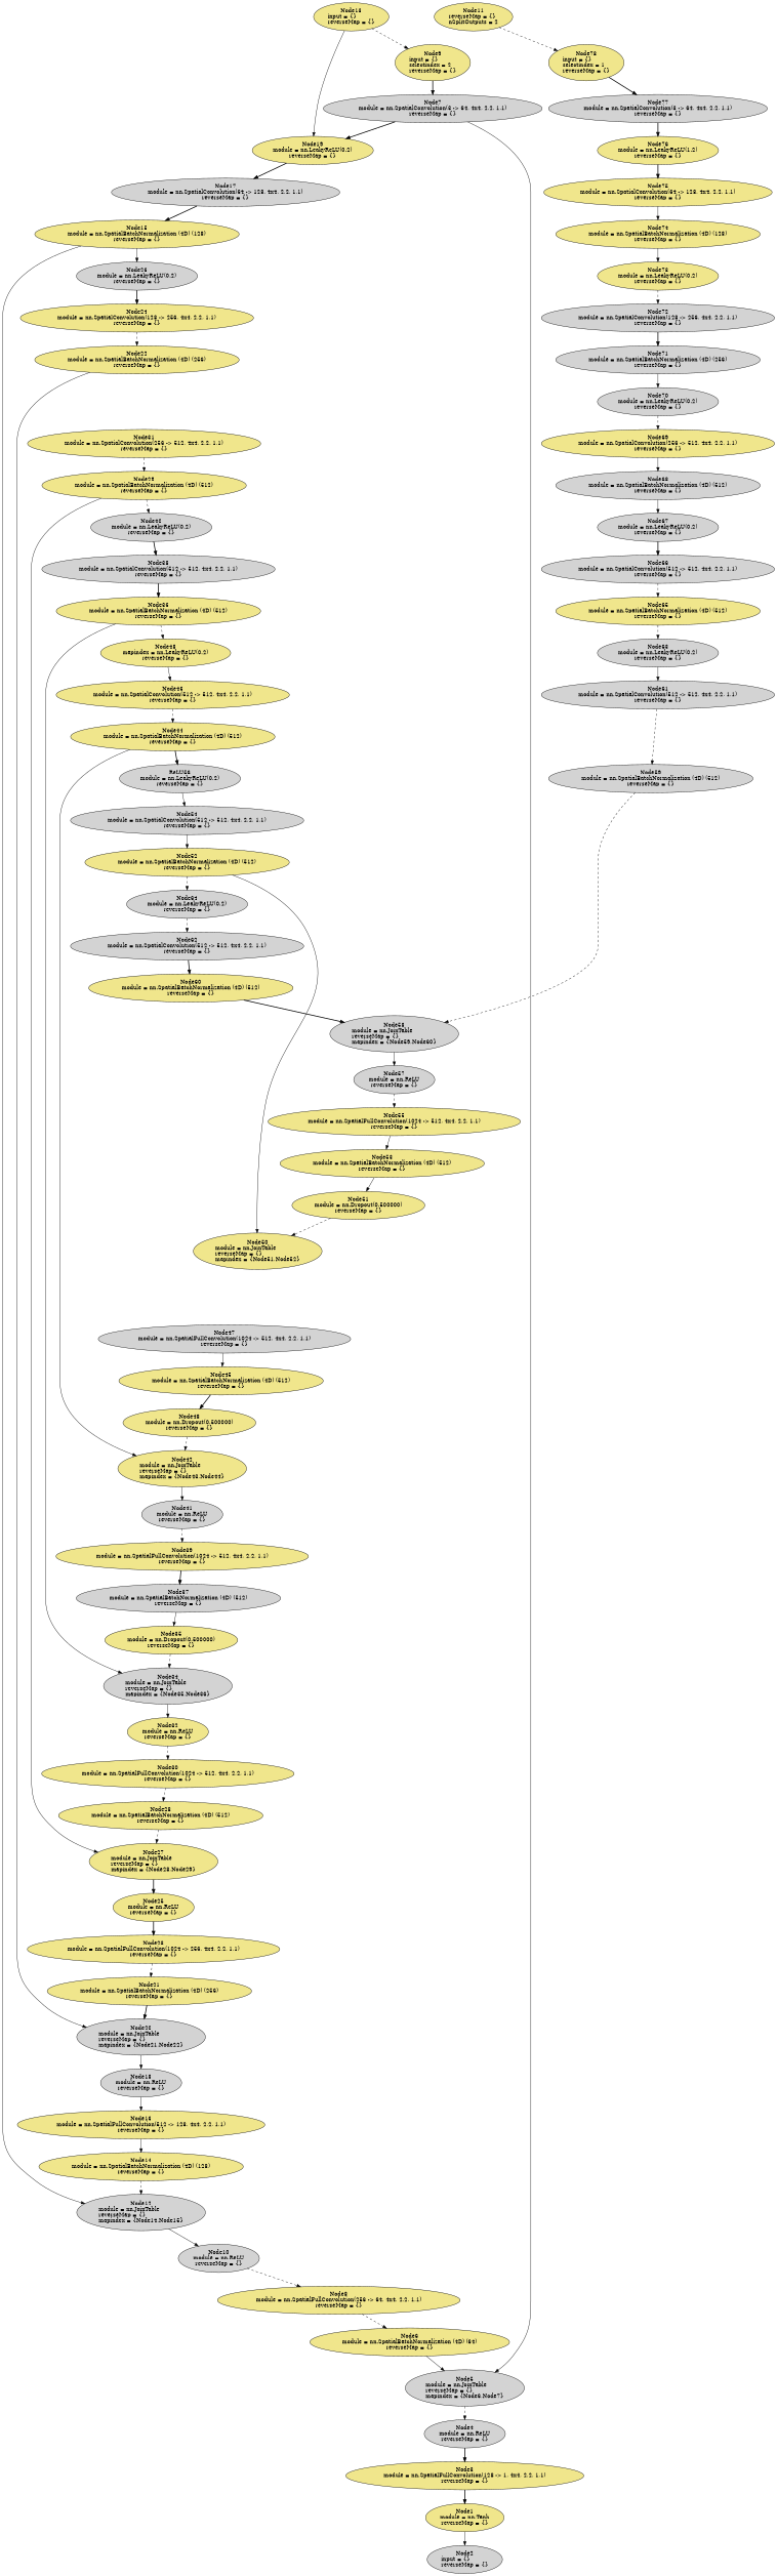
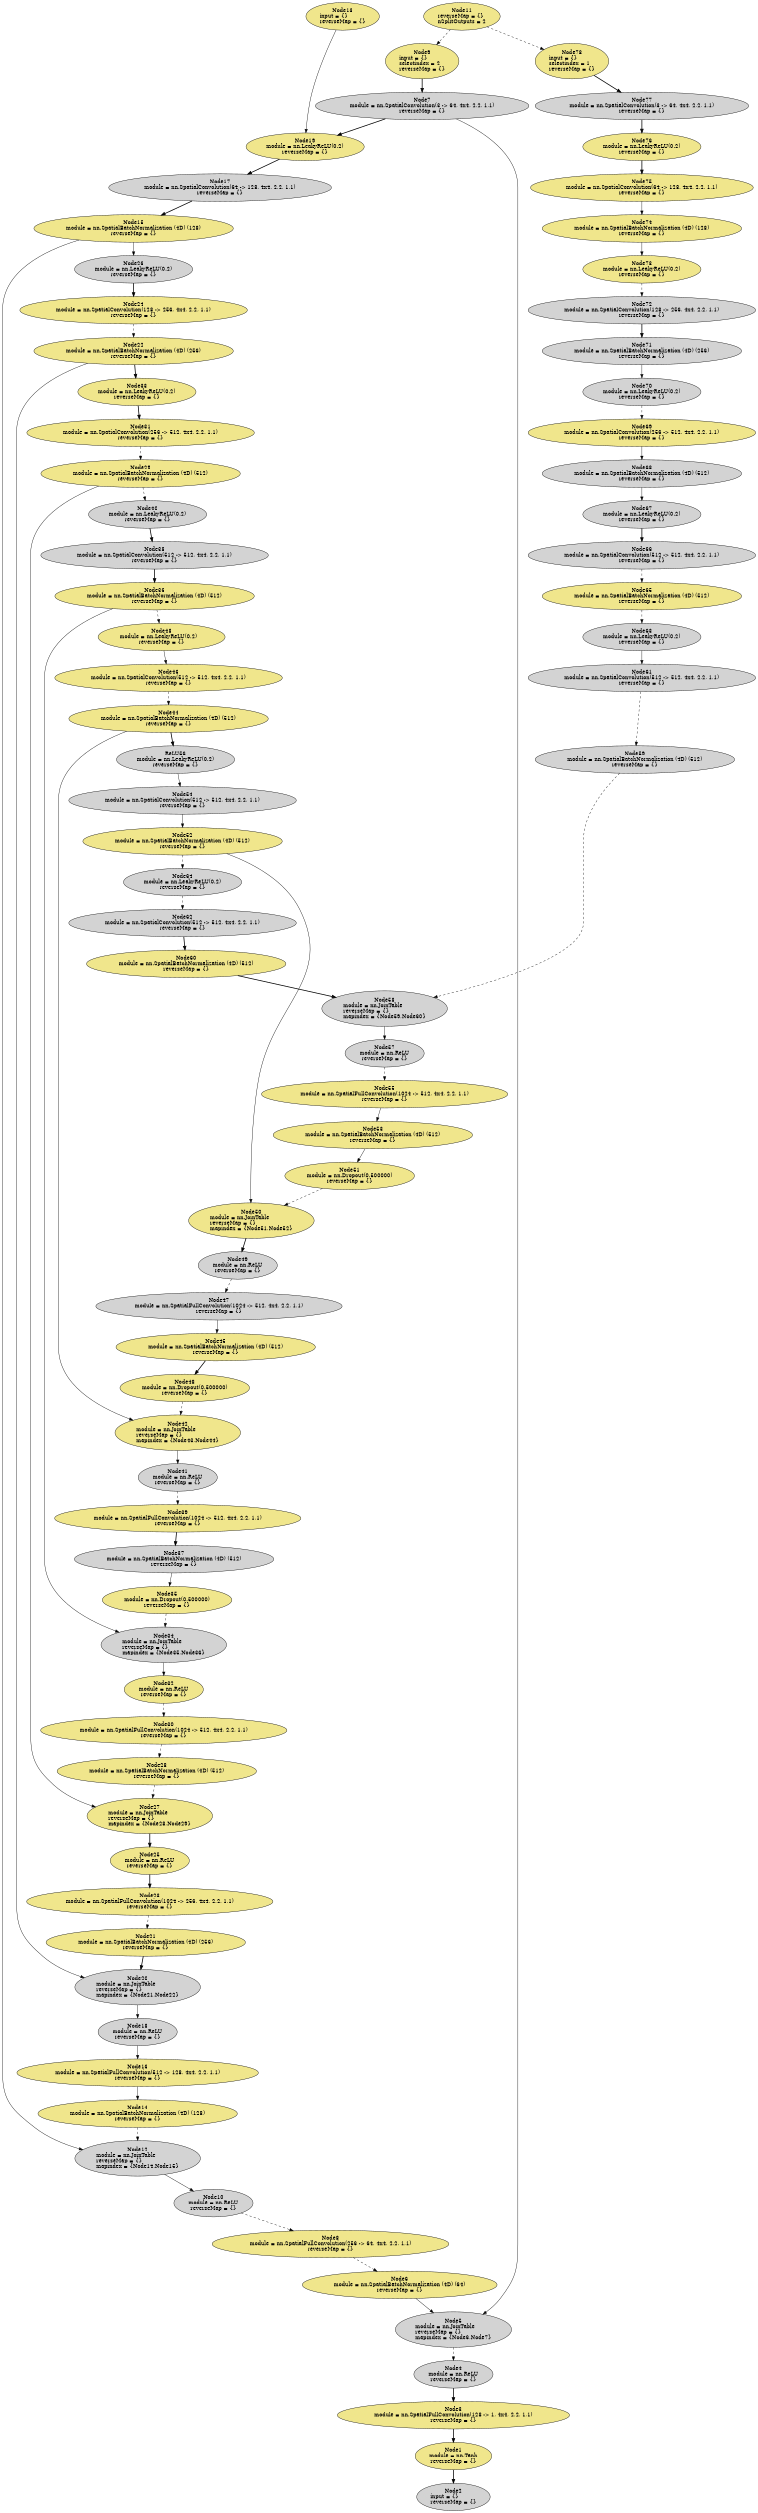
  digraph {
    node [fillcolor=khaki shape=oval style=filled]
    edge [style=solid]
    n1 [height=1.041 label="Node1\nmodule = nn.Tanh\lreverseMap = {}" width=2.3354]
    n2 [fillcolor=lightgrey height=1.041 label="Node2\ninput = {}\lreverseMap = {}" width=2.1497]
    n3 [height=1.041 label="Node3\nmodule = nn.SpatialFullConvolution(128 -> 1, 4x4, 2,2, 1,1)\lreverseMap = {}" width=6.8916]
    n4 [fillcolor=lightgrey height=1.041 label="Node4\nmodule = nn.ReLU\lreverseMap = {}" width=2.4261]
    n5 [fillcolor=lightgrey height=1.3356 label="Node5\nmodule = nn.JoinTable\lreverseMap = {}\lmapindex = {Node6,Node7}" width=3.4507]
    n6 [height=1.041 label="Node6\nmodule = nn.SpatialBatchNormalization (4D) (64)\lreverseMap = {}" width=5.7624]
    n7 [fillcolor=lightgrey height=1.041 label="Node7\nmodule = nn.SpatialConvolution(3 -> 64, 4x4, 2,2, 1,1)\lreverseMap = {}" width=6.3388]
    n8 [height=1.041 label="Node19\nmodule = nn.LeakyReLU(0.2)\lreverseMap = {}" width=3.6126]
    n9 [fillcolor=lightgrey height=1.041 label="Node17\nmodule = nn.SpatialConvolution(64 -> 128, 4x4, 2,2, 1,1)\lreverseMap = {}" width=6.5915]
    n10 [height=1.041 label="Node15\nmodule = nn.SpatialBatchNormalization (4D) (128)\lreverseMap = {}" width=5.9005]
    n11 [height=1.041 label="Node8\nmodule = nn.SpatialFullConvolution(256 -> 64, 4x4, 2,2, 1,1)\lreverseMap = {}" width=7.0298]
    n12 [height=1.3356 label="Node9\ninput = {}\lselectindex = 2\lreverseMap = {}" width=2.1497]
    n13 [fillcolor=lightgrey height=1.041 label="Node10\nmodule = nn.ReLU\lreverseMap = {}" width=2.4261]
    n14 [height=1.041 label="Node11\nreverseMap = {}\lnSplitOutputs = 2" width=2.2307]
    n15 [height=1.3356 label="Node78\ninput = {}\lselectindex = 1\lreverseMap = {}" width=2.1497]
    n16 [fillcolor=lightgrey height=1.041 label="Node77\nmodule = nn.SpatialConvolution(3 -> 64, 4x4, 2,2, 1,1)\lreverseMap = {}" width=6.3388]
-   n17 [height=1.041 label="Node76\nmodule = nn.LeakyReLU(1.2)\lreverseMap = {}" width=3.6126]
+   n17 [height=1.041 label="Node76\nmodule = nn.LeakyReLU(0.2)\lreverseMap = {}" width=3.6126]
    n18 [fillcolor=lightgrey height=1.3356 label="Node12\nmodule = nn.JoinTable\lreverseMap = {}\lmapindex = {Node14,Node15}" width=3.7034]
    n19 [height=1.041 label="Node13\ninput = {}\lreverseMap = {}" width=2.1497]
    n20 [height=1.041 label="Node14\nmodule = nn.SpatialBatchNormalization (4D) (128)\lreverseMap = {}" width=5.9005]
    n21 [fillcolor=lightgrey height=1.041 label="Node26\nmodule = nn.LeakyReLU(0.2)\lreverseMap = {}" width=3.6126]
    n22 [height=1.041 label="Node24\nmodule = nn.SpatialConvolution(128 -> 256, 4x4, 2,2, 1,1)\lreverseMap = {}" width=6.7297]
    n23 [height=1.041 label="Node22\nmodule = nn.SpatialBatchNormalization (4D) (256)\lreverseMap = {}" width=5.9005]
    n24 [height=1.041 label="Node16\nmodule = nn.SpatialFullConvolution(512 -> 128, 4x4, 2,2, 1,1)\lreverseMap = {}" width=7.168]
    n25 [fillcolor=lightgrey height=1.041 label="Node18\nmodule = nn.ReLU\lreverseMap = {}" width=2.4261]
    n26 [fillcolor=lightgrey height=1.3356 label="Node20\nmodule = nn.JoinTable\lreverseMap = {}\lmapindex = {Node21,Node22}" width=3.7034]
    n27 [height=1.041 label="Node21\nmodule = nn.SpatialBatchNormalization (4D) (256)\lreverseMap = {}" width=5.9005]
+   n28 [height=1.041 label="Node33\nmodule = nn.LeakyReLU(0.2)\lreverseMap = {}" width=3.6126]
    n29 [height=1.041 label="Node31\nmodule = nn.SpatialConvolution(256 -> 512, 4x4, 2,2, 1,1)\lreverseMap = {}" width=6.7297]
    n30 [height=1.041 label="Node29\nmodule = nn.SpatialBatchNormalization (4D) (512)\lreverseMap = {}" width=5.9005]
    n31 [height=1.041 label="Node23\nmodule = nn.SpatialFullConvolution(1024 -> 256, 4x4, 2,2, 1,1)\lreverseMap = {}" width=7.2825]
    n32 [height=1.041 label="Node25\nmodule = nn.ReLU\lreverseMap = {}" width=2.4261]
    n33 [height=1.3356 label="Node27\nmodule = nn.JoinTable\lreverseMap = {}\lmapindex = {Node28,Node29}" width=3.7034]
    n34 [height=1.041 label="Node28\nmodule = nn.SpatialBatchNormalization (4D) (512)\lreverseMap = {}" width=5.9005]
    n35 [fillcolor=lightgrey height=1.041 label="Node40\nmodule = nn.LeakyReLU(0.2)\lreverseMap = {}" width=3.6126]
    n36 [fillcolor=lightgrey height=1.041 label="Node38\nmodule = nn.SpatialConvolution(512 -> 512, 4x4, 2,2, 1,1)\lreverseMap = {}" width=6.7297]
    n37 [height=1.041 label="Node36\nmodule = nn.SpatialBatchNormalization (4D) (512)\lreverseMap = {}" width=5.9005]
    n38 [height=1.041 label="Node30\nmodule = nn.SpatialFullConvolution(1024 -> 512, 4x4, 2,2, 1,1)\lreverseMap = {}" width=7.2825]
    n39 [height=1.041 label="Node32\nmodule = nn.ReLU\lreverseMap = {}" width=2.4261]
    n40 [fillcolor=lightgrey height=1.3356 label="Node34\nmodule = nn.JoinTable\lreverseMap = {}\lmapindex = {Node35,Node36}" width=3.7034]
    n41 [height=1.041 label="Node35\nmodule = nn.Dropout(0.500000)\lreverseMap = {}" width=3.8416]
-   n42 [height=1.041 label="Node48\nmapindex = nn.LeakyReLU(0.2)\lreverseMap = {}" width=3.6126]
+   n42 [height=1.041 label="Node48\nmodule = nn.LeakyReLU(0.2)\lreverseMap = {}" width=3.6126]
    n43 [height=1.041 label="Node46\nmodule = nn.SpatialConvolution(512 -> 512, 4x4, 2,2, 1,1)\lreverseMap = {}" width=6.7297]
    n44 [height=1.041 label="Node44\nmodule = nn.SpatialBatchNormalization (4D) (512)\lreverseMap = {}" width=5.9005]
    n45 [fillcolor=lightgrey height=1.041 label="Node37\nmodule = nn.SpatialBatchNormalization (4D) (512)\lreverseMap = {}" width=5.9005]
    n46 [height=1.041 label="Node39\nmodule = nn.SpatialFullConvolution(1024 -> 512, 4x4, 2,2, 1,1)\lreverseMap = {}" width=7.2825]
    n47 [fillcolor=lightgrey height=1.041 label="Node41\nmodule = nn.ReLU\lreverseMap = {}" width=2.4261]
    n48 [height=1.3356 label="Node42\nmodule = nn.JoinTable\lreverseMap = {}\lmapindex = {Node43,Node44}" width=3.7034]
    n49 [height=1.041 label="Node48\nmodule = nn.Dropout(0.500000)\lreverseMap = {}" width=3.8416]
    n50 [fillcolor=lightgrey height=1.041 label="ReLU56\nmodule = nn.LeakyReLU(0.2)\lreverseMap = {}" width=3.6126]
    n51 [fillcolor=lightgrey height=1.041 label="Node54\nmodule = nn.SpatialConvolution(512 -> 512, 4x4, 2,2, 1,1)\lreverseMap = {}" width=6.7297]
    n52 [height=1.041 label="Node52\nmodule = nn.SpatialBatchNormalization (4D) (512)\lreverseMap = {}" width=5.9005]
    n53 [height=1.041 label="Node45\nmodule = nn.SpatialBatchNormalization (4D) (512)\lreverseMap = {}" width=5.9005]
    n54 [fillcolor=lightgrey height=1.041 label="Node47\nmodule = nn.SpatialFullConvolution(1024 -> 512, 4x4, 2,2, 1,1)\lreverseMap = {}" width=7.2825]
+   n55 [fillcolor=lightgrey height=1.041 label="Node49\nmodule = nn.ReLU\lreverseMap = {}" width=2.4261]
    n56 [height=1.3356 label="Node50\nmodule = nn.JoinTable\lreverseMap = {}\lmapindex = {Node51,Node52}" width=3.7034]
    n57 [height=1.041 label="Node51\nmodule = nn.Dropout(0.500000)\lreverseMap = {}" width=3.8416]
    n58 [fillcolor=lightgrey height=1.041 label="Node64\nmodule = nn.LeakyReLU(0.2)\lreverseMap = {}" width=3.6126]
    n59 [fillcolor=lightgrey height=1.041 label="Node62\nmodule = nn.SpatialConvolution(512 -> 512, 4x4, 2,2, 1,1)\lreverseMap = {}" width=6.7297]
    n60 [height=1.041 label="Node60\nmodule = nn.SpatialBatchNormalization (4D) (512)\lreverseMap = {}" width=5.9005]
    n61 [height=1.041 label="Node53\nmodule = nn.SpatialBatchNormalization (4D) (512)\lreverseMap = {}" width=5.9005]
    n62 [height=1.041 label="Node55\nmodule = nn.SpatialFullConvolution(1024 -> 512, 4x4, 2,2, 1,1)\lreverseMap = {}" width=7.2825]
    n63 [fillcolor=lightgrey height=1.041 label="Node57\nmodule = nn.ReLU\lreverseMap = {}" width=2.4261]
    n64 [fillcolor=lightgrey height=1.3356 label="Node58\nmodule = nn.JoinTable\lreverseMap = {}\lmapindex = {Node59,Node60}" width=3.7034]
    n65 [fillcolor=lightgrey height=1.041 label="Node59\nmodule = nn.SpatialBatchNormalization (4D) (512)\lreverseMap = {}" width=5.9005]
    n66 [fillcolor=lightgrey height=1.041 label="Node61\nmodule = nn.SpatialConvolution(512 -> 512, 4x4, 2,2, 1,1)\lreverseMap = {}" width=6.7297]
    n67 [fillcolor=lightgrey height=1.041 label="Node63\nmodule = nn.LeakyReLU(0.2)\lreverseMap = {}" width=3.6126]
    n68 [height=1.041 label="Node65\nmodule = nn.SpatialBatchNormalization (4D) (512)\lreverseMap = {}" width=5.9005]
    n69 [fillcolor=lightgrey height=1.041 label="Node66\nmodule = nn.SpatialConvolution(512 -> 512, 4x4, 2,2, 1,1)\lreverseMap = {}" width=6.7297]
    n70 [fillcolor=lightgrey height=1.041 label="Node67\nmodule = nn.LeakyReLU(0.2)\lreverseMap = {}" width=3.6126]
    n71 [fillcolor=lightgrey height=1.041 label="Node68\nmodule = nn.SpatialBatchNormalization (4D) (512)\lreverseMap = {}" width=5.9005]
    n72 [height=1.041 label="Node69\nmodule = nn.SpatialConvolution(256 -> 512, 4x4, 2,2, 1,1)\lreverseMap = {}" width=6.7297]
    n73 [fillcolor=lightgrey height=1.041 label="Node70\nmodule = nn.LeakyReLU(0.2)\lreverseMap = {}" width=3.6126]
    n74 [fillcolor=lightgrey height=1.041 label="Node71\nmodule = nn.SpatialBatchNormalization (4D) (256)\lreverseMap = {}" width=5.9005]
    n75 [fillcolor=lightgrey height=1.041 label="Node72\nmodule = nn.SpatialConvolution(128 -> 256, 4x4, 2,2, 1,1)\lreverseMap = {}" width=6.7297]
    n76 [height=1.041 label="Node73\nmodule = nn.LeakyReLU(0.2)\lreverseMap = {}" width=3.6126]
    n77 [height=1.041 label="Node74\nmodule = nn.SpatialBatchNormalization (4D) (128)\lreverseMap = {}" width=5.9005]
    n78 [height=1.041 label="Node75\nmodule = nn.SpatialConvolution(64 -> 128, 4x4, 2,2, 1,1)\lreverseMap = {}" width=6.5915]
-   n1 -> n2
+   n1 -> n2 [style=bold]
    n3 -> n1 [style=bold]
    n4 -> n3 [style=bold]
    n5 -> n4 [style=dashed]
    n6 -> n5
    n7 -> n5
    n7 -> n8 [style=bold]
    n8 -> n9 [style=bold]
    n9 -> n10 [style=bold]
    n10 -> n18
    n10 -> n21
    n11 -> n6 [style=dashed]
    n12 -> n7 [style=bold]
    n13 -> n11 [style=dashed]
-   n19 -> n12 [style=dashed]
+   n14 -> n12 [style=dashed]
    n14 -> n15 [style=dashed]
    n15 -> n16 [style=bold]
    n16 -> n17 [style=bold]
    n17 -> n78 [style=bold]
    n18 -> n13
    n19 -> n8
    n20 -> n18 [style=dashed]
    n21 -> n22 [style=bold]
    n22 -> n23 [style=dashed]
    n23 -> n26
+   n23 -> n28 [style=bold]
    n24 -> n20
    n25 -> n24
    n26 -> n25
    n27 -> n26 [style=bold]
+   n28 -> n29 [style=bold]
    n29 -> n30 [style=dashed]
    n30 -> n33
    n30 -> n35 [style=dashed]
    n31 -> n27 [style=dashed]
    n32 -> n31 [style=bold]
    n33 -> n32 [style=bold]
    n34 -> n33 [style=dashed]
    n35 -> n36 [style=bold]
    n36 -> n37 [style=bold]
    n37 -> n40
    n37 -> n42 [style=dashed]
    n38 -> n34 [style=dashed]
    n39 -> n38 [style=dashed]
    n40 -> n39
    n41 -> n40 [style=dashed]
    n42 -> n43
    n43 -> n44 [style=dashed]
    n44 -> n48
    n44 -> n50 [style=bold]
    n45 -> n41
    n46 -> n45 [style=bold]
    n47 -> n46 [style=dashed]
    n48 -> n47
    n49 -> n48 [style=dashed]
    n50 -> n51
    n51 -> n52
    n52 -> n56
    n52 -> n58 [style=dashed]
    n53 -> n49 [style=bold]
    n54 -> n53
+   n55 -> n54 [style=dashed]
+   n56 -> n55 [style=bold]
    n57 -> n56 [style=dashed]
    n58 -> n59 [style=dashed]
    n59 -> n60 [style=bold]
    n60 -> n64 [style=bold]
    n61 -> n57
    n62 -> n61
    n63 -> n62 [style=dashed]
    n64 -> n63
    n65 -> n64 [style=dashed]
    n66 -> n65 [style=dashed]
    n67 -> n66
    n68 -> n67 [style=dashed]
    n69 -> n68 [style=dashed]
    n70 -> n69 [style=bold]
    n71 -> n70
    n72 -> n71
    n73 -> n72 [style=dashed]
    n74 -> n73
    n75 -> n74 [style=bold]
    n76 -> n75 [style=dashed]
    n77 -> n76
    n78 -> n77
  }
